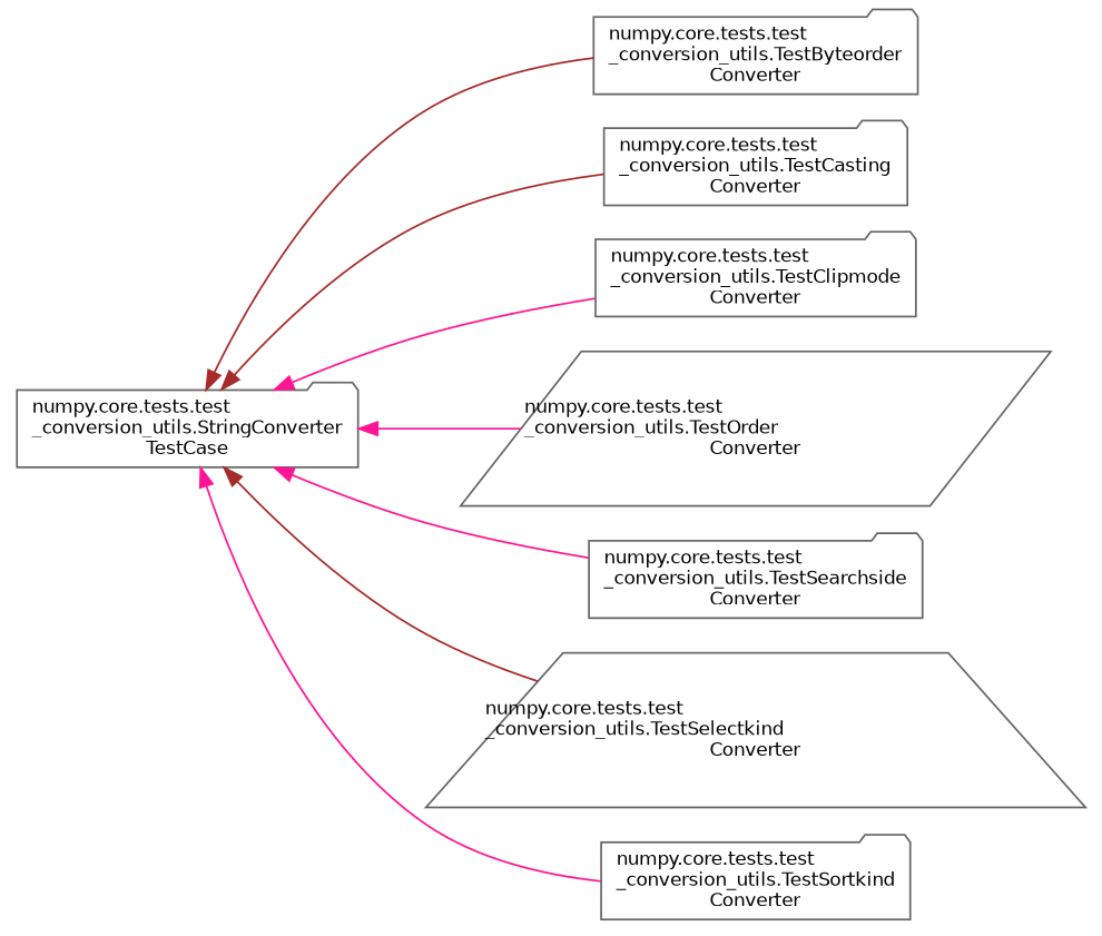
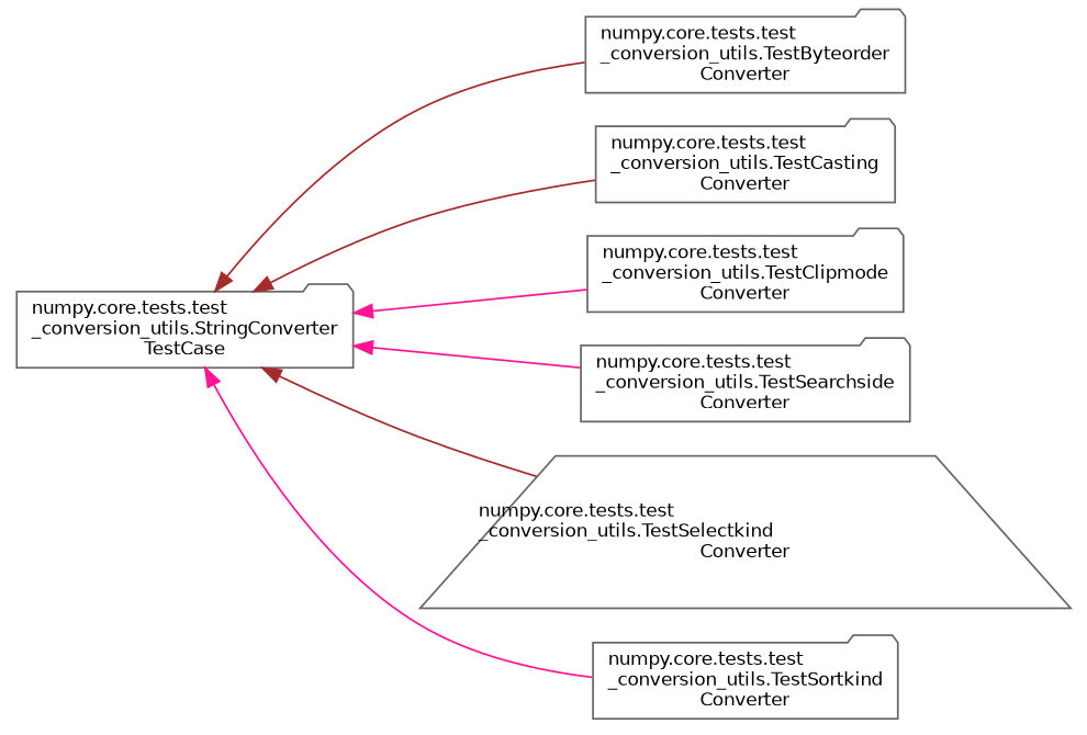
  digraph {
    rankdir=LR
    node [color=grey40 fillcolor=white fontname=Helvetica fontsize=10 shape=folder style=filled]
    edge [color=deeppink dir=back fontname=Helvetica fontsize=10 labelfontname=Helvetica labelfontsize=10 style=solid]
    n1 [height=0.2 label="numpy.core.tests.test\l_conversion_utils.StringConverter\lTestCase" width=0.4]
    n2 [height=0.2 label="numpy.core.tests.test\l_conversion_utils.TestByteorder\lConverter" width=0.4]
    n3 [height=0.2 label="numpy.core.tests.test\l_conversion_utils.TestCasting\lConverter" width=0.4]
    n4 [height=0.2 label="numpy.core.tests.test\l_conversion_utils.TestClipmode\lConverter" width=0.4]
-   n5 [height=0.2 label="numpy.core.tests.test\l_conversion_utils.TestOrder\lConverter" shape=parallelogram width=0.4]
    n6 [height=0.2 label="numpy.core.tests.test\l_conversion_utils.TestSearchside\lConverter" width=0.4]
    n7 [height=0.2 label="numpy.core.tests.test\l_conversion_utils.TestSelectkind\lConverter" shape=trapezium width=0.4]
    n8 [height=0.2 label="numpy.core.tests.test\l_conversion_utils.TestSortkind\lConverter" width=0.4]
    n1 -> n2 [color=brown]
    n1 -> n3 [color=brown]
    n1 -> n4
-   n1 -> n5
    n1 -> n6
    n1 -> n7 [color=brown]
    n1 -> n8
  }
